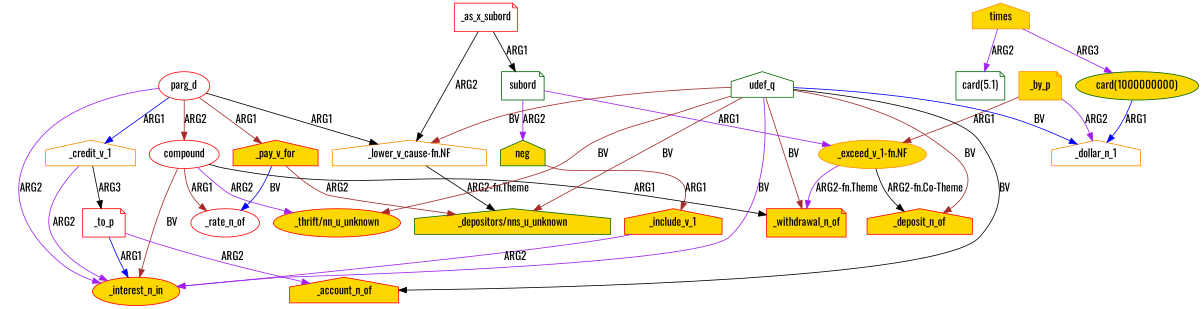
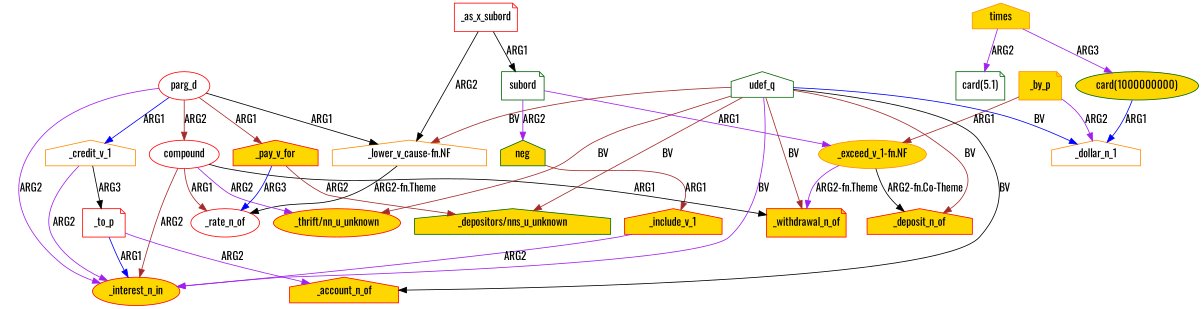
  digraph {
    fontname=Oswald
    node [color=red fillcolor=gold fontname=Oswald shape=house style=filled]
    edge [color=purple fontname=Oswald]
    _as_x_subord [fillcolor=white shape=note]
    subord [color=darkgreen fillcolor=white shape=note]
    "_lower_v_cause-fn.NF" [color=darkorange fillcolor=white]
    "_exceed_v_1-fn.NF" [color=darkorange shape=ellipse]
    neg [color=darkgreen]
    _rate_n_of [fillcolor=white shape=ellipse]
    _withdrawal_n_of [shape=note]
    _deposit_n_of
    _include_v_1
    times [color=darkorange]
    "card(5.1)" [color=darkgreen fillcolor=white shape=note]
    "card(1000000000)" [color=darkgreen shape=ellipse]
    _dollar_n_1 [color=darkorange fillcolor=white]
    compound [fillcolor=white shape=ellipse]
    "_thrift/nn_u_unknown" [shape=ellipse]
    _interest_n_in [shape=ellipse]
    parg_d [fillcolor=white shape=ellipse]
    _pay_v_for
    _credit_v_1 [color=darkorange fillcolor=white]
    "_depositors/nns_u_unknown" [color=darkgreen]
    _to_p [fillcolor=white shape=note]
    _by_p [color=darkorange shape=note]
    udef_q [color=darkgreen fillcolor=white]
    _account_n_of
    _as_x_subord -> subord [color=black label=ARG1]
    _as_x_subord -> "_lower_v_cause-fn.NF" [color=black label=ARG2]
    subord -> "_exceed_v_1-fn.NF" [label=ARG1]
    subord -> neg [label=ARG2]
-   "_lower_v_cause-fn.NF" -> "_depositors/nns_u_unknown" [color=black label="ARG2-fn.Theme"]
+   "_lower_v_cause-fn.NF" -> _rate_n_of [color=black label="ARG2-fn.Theme"]
    "_exceed_v_1-fn.NF" -> _withdrawal_n_of [label="ARG2-fn.Theme"]
    "_exceed_v_1-fn.NF" -> _deposit_n_of [color=black label="ARG2-fn.Co-Theme"]
    neg -> _include_v_1 [color=brown label=ARG1]
    _include_v_1 -> _interest_n_in [label=ARG2]
    times -> "card(5.1)" [label=ARG2]
    times -> "card(1000000000)" [label=ARG3]
    "card(1000000000)" -> _dollar_n_1 [color=blue label=ARG1]
    compound -> _rate_n_of [color=brown label=ARG1]
    compound -> _withdrawal_n_of [color=black label=ARG1]
    compound -> "_thrift/nn_u_unknown" [label=ARG2]
-   compound -> _interest_n_in [color=brown label=BV]
+   compound -> _interest_n_in [color=brown label=ARG2]
    parg_d -> "_lower_v_cause-fn.NF" [color=black label=ARG1]
    parg_d -> compound [color=brown label=ARG2]
    parg_d -> _interest_n_in [label=ARG2]
    parg_d -> _pay_v_for [color=brown label=ARG1]
    parg_d -> _credit_v_1 [color=blue label=ARG1]
-   _pay_v_for -> _rate_n_of [color=blue label=BV]
+   _pay_v_for -> _rate_n_of [color=blue label=ARG3]
    _pay_v_for -> "_depositors/nns_u_unknown" [color=brown label=ARG2]
    _credit_v_1 -> _interest_n_in [label=ARG2]
    _credit_v_1 -> _to_p [color=black label=ARG3]
    _to_p -> _interest_n_in [color=blue label=ARG1]
    _to_p -> _account_n_of [label=ARG2]
    _by_p -> "_exceed_v_1-fn.NF" [color=brown label=ARG1]
    _by_p -> _dollar_n_1 [label=ARG2]
    udef_q -> "_lower_v_cause-fn.NF" [color=brown label=BV]
    udef_q -> _withdrawal_n_of [color=brown label=BV]
    udef_q -> _deposit_n_of [color=brown label=BV]
    udef_q -> _dollar_n_1 [color=blue label=BV]
    udef_q -> "_thrift/nn_u_unknown" [color=brown label=BV]
    udef_q -> _interest_n_in [label=BV]
    udef_q -> "_depositors/nns_u_unknown" [color=brown label=BV]
    udef_q -> _account_n_of [color=black label=BV]
  }
